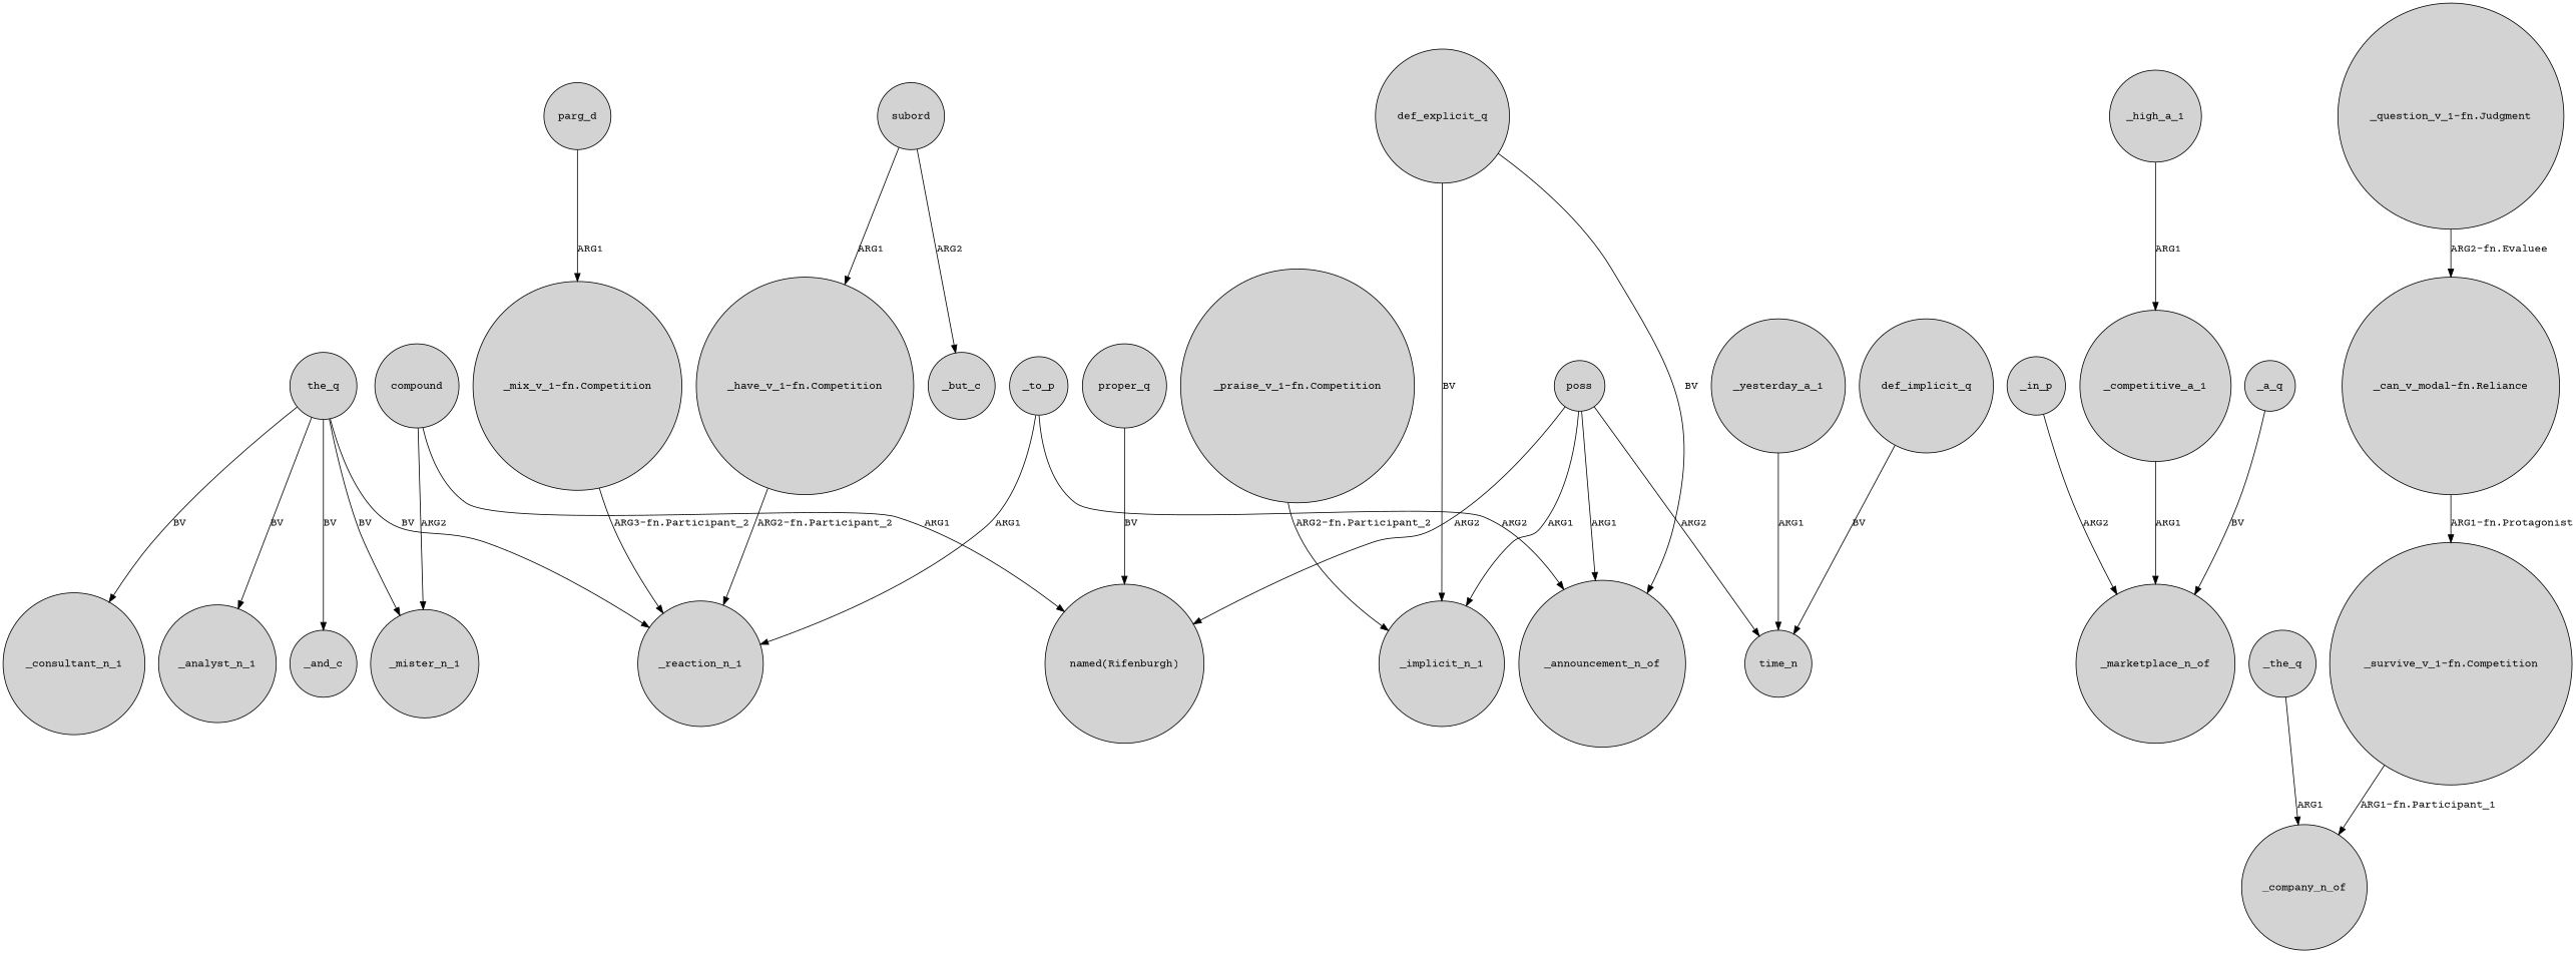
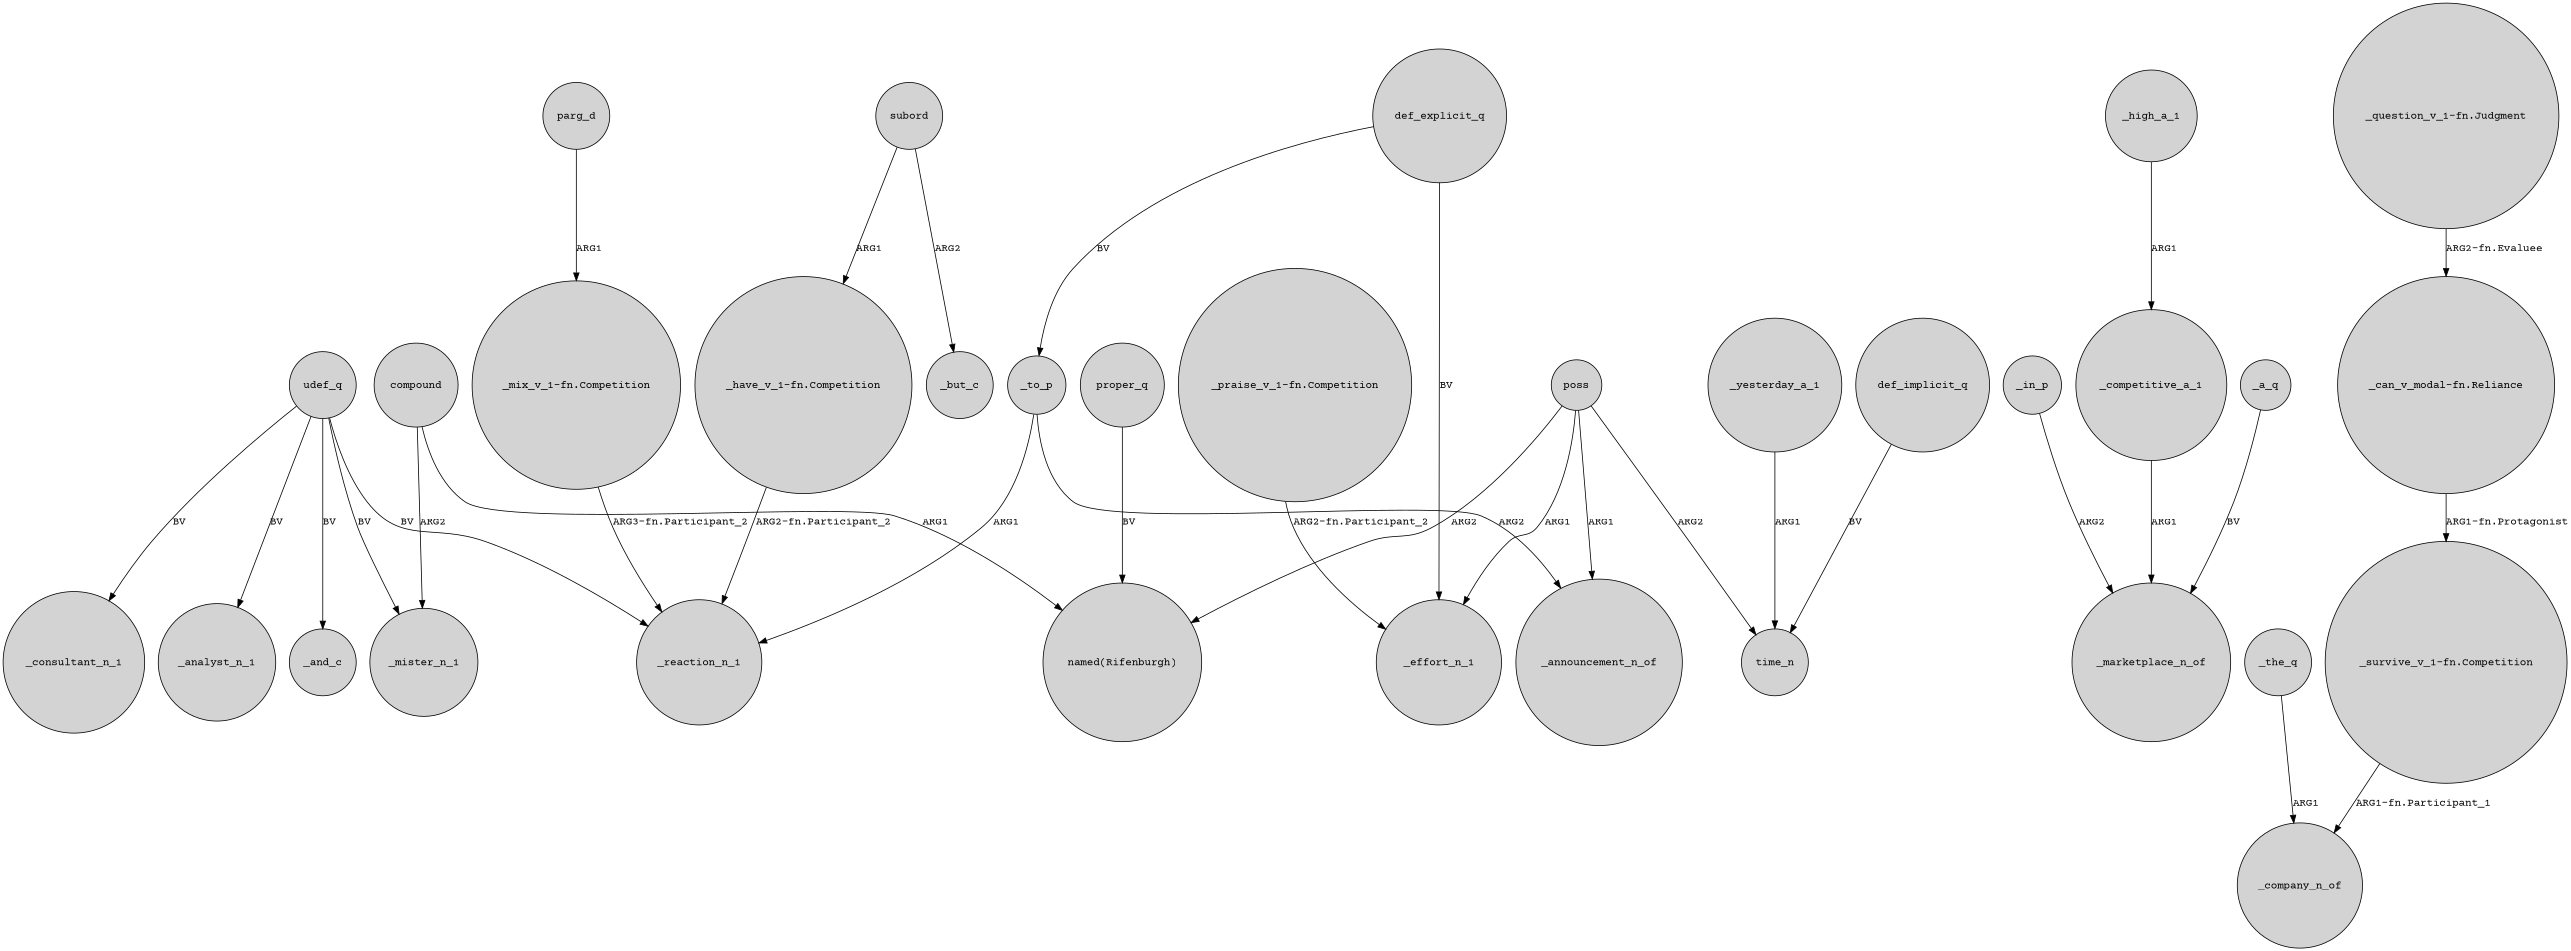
  digraph {
    fontname="Courier Prime"
    node [fontname="Courier Prime" shape=circle style=filled]
    edge [fontname="Courier Prime"]
    parg_d
    "_mix_v_1-fn.Competition"
    _reaction_n_1
    "_praise_v_1-fn.Competition"
-   _effort_n_1 [label=_implicit_n_1]
+   _effort_n_1
    compound
    _mister_n_1
    "named(Rifenburgh)"
    def_explicit_q
    _announcement_n_of
    _in_p
    _marketplace_n_of
    "_survive_v_1-fn.Competition"
    _company_n_of
-   udef_q [label=the_q]
+   udef_q
    _analyst_n_1
    _and_c
    _consultant_n_1
    _competitive_a_1
    poss
    time_n
    _yesterday_a_1
    _to_p
    _a_q
    subord
    _but_c
    "_have_v_1-fn.Competition"
    "_can_v_modal-fn.Reliance"
    "_question_v_1-fn.Judgment"
    _high_a_1
    proper_q
    _the_q
    def_implicit_q
    parg_d -> "_mix_v_1-fn.Competition" [label=ARG1]
    "_mix_v_1-fn.Competition" -> _reaction_n_1 [label="ARG3-fn.Participant_2"]
    "_praise_v_1-fn.Competition" -> _effort_n_1 [label="ARG2-fn.Participant_2"]
    compound -> _mister_n_1 [label=ARG2]
    compound -> "named(Rifenburgh)" [label=ARG1]
    def_explicit_q -> _effort_n_1 [label=BV]
-   def_explicit_q -> _announcement_n_of [label=BV]
+   def_explicit_q -> _to_p [label=BV]
    _in_p -> _marketplace_n_of [label=ARG2]
    "_survive_v_1-fn.Competition" -> _company_n_of [label="ARG1-fn.Participant_1"]
    udef_q -> _reaction_n_1 [label=BV]
    udef_q -> _mister_n_1 [label=BV]
    udef_q -> _analyst_n_1 [label=BV]
    udef_q -> _and_c [label=BV]
    udef_q -> _consultant_n_1 [label=BV]
    _competitive_a_1 -> _marketplace_n_of [label=ARG1]
    poss -> _effort_n_1 [label=ARG1]
    poss -> "named(Rifenburgh)" [label=ARG2]
    poss -> _announcement_n_of [label=ARG1]
    poss -> time_n [label=ARG2]
    _yesterday_a_1 -> time_n [label=ARG1]
    _to_p -> _reaction_n_1 [label=ARG1]
    _to_p -> _announcement_n_of [label=ARG2]
    _a_q -> _marketplace_n_of [label=BV]
    subord -> _but_c [label=ARG2]
    subord -> "_have_v_1-fn.Competition" [label=ARG1]
    "_have_v_1-fn.Competition" -> _reaction_n_1 [label="ARG2-fn.Participant_2"]
    "_can_v_modal-fn.Reliance" -> "_survive_v_1-fn.Competition" [label="ARG1-fn.Protagonist"]
    "_question_v_1-fn.Judgment" -> "_can_v_modal-fn.Reliance" [label="ARG2-fn.Evaluee"]
    _high_a_1 -> _competitive_a_1 [label=ARG1]
    proper_q -> "named(Rifenburgh)" [label=BV]
    _the_q -> _company_n_of [label=ARG1]
    def_implicit_q -> time_n [label=BV]
  }
